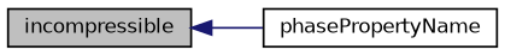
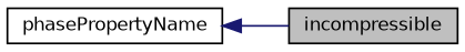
  digraph {
    rankdir=LR
    node [color=black fontname=Helvetica fontsize=10 shape=record]
    n1 [fillcolor=grey75 fontcolor=black height=0.2 label=incompressible style=filled width=0.4]
    n2 [height=0.2 label=phasePropertyName width=0.4]
-   n1 -> n2 [color=midnightblue dir=back fontname=Helvetica fontsize=10 labelfontname=Helvetica labelfontsize=10 style=solid]
+   n2 -> n1 [color=midnightblue dir=back fontname=Helvetica fontsize=10 labelfontname=Helvetica labelfontsize=10 style=solid]
  }
